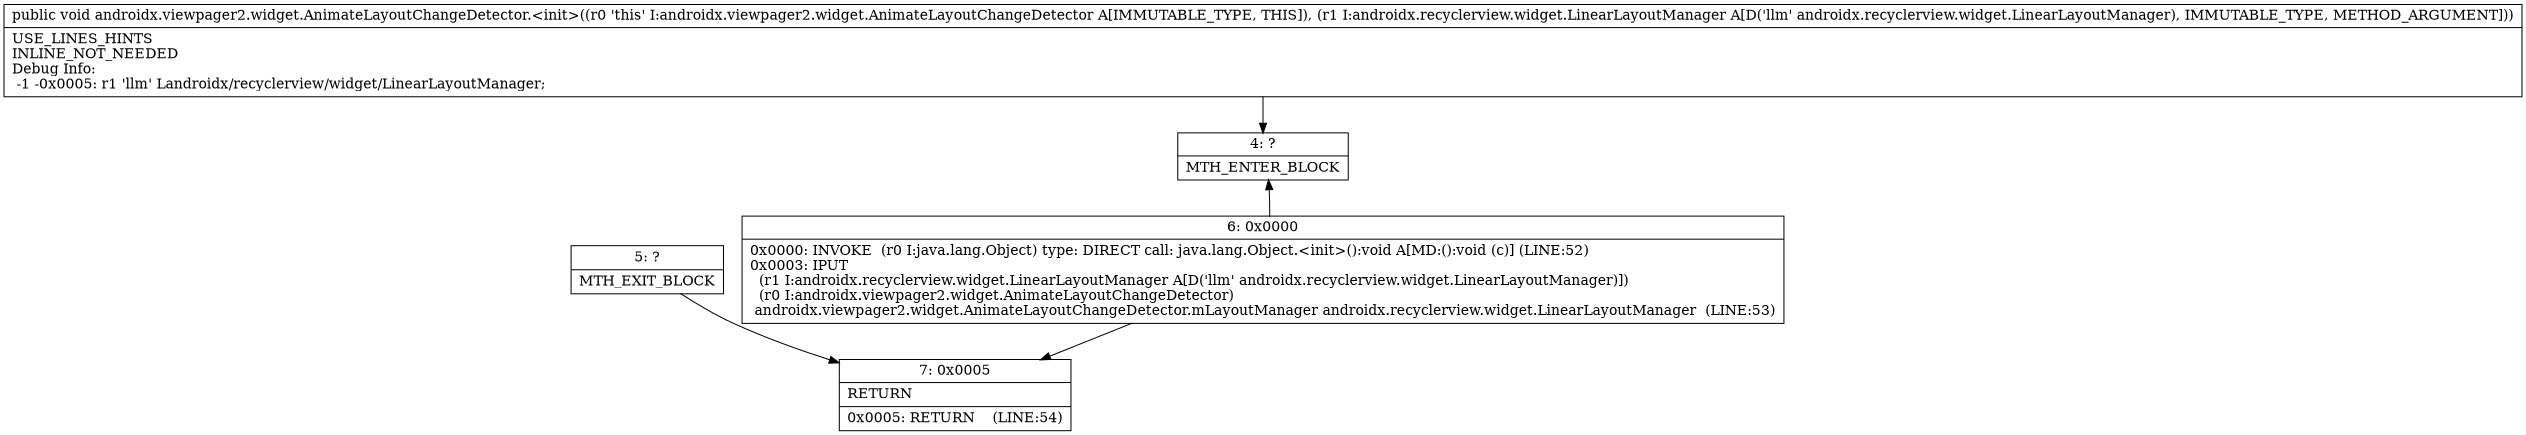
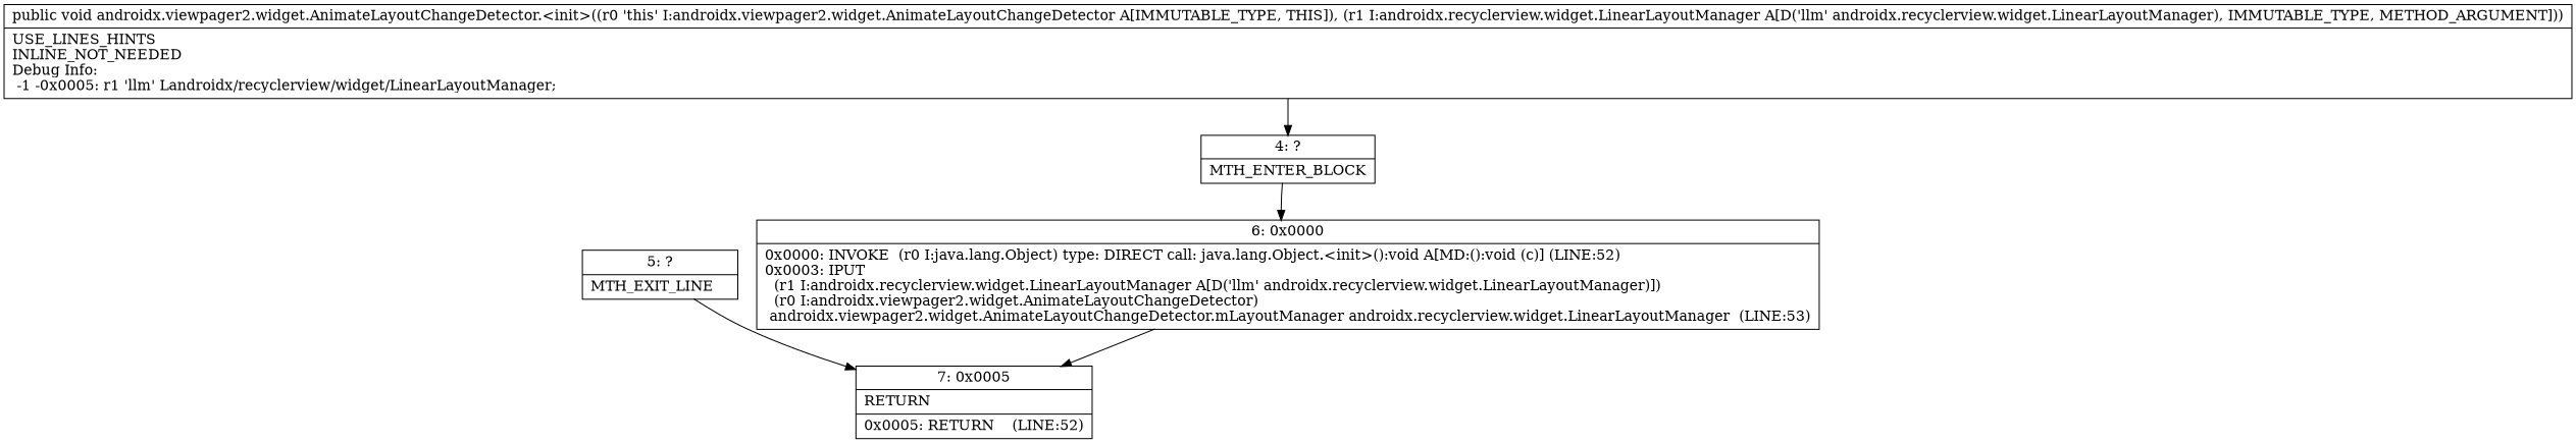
  digraph {
    node [shape=record]
    n1 [label="{4\:\ ?|MTH_ENTER_BLOCK\l}"]
    n2 [label="{6\:\ 0x0000|0x0000: INVOKE  (r0 I:java.lang.Object) type: DIRECT call: java.lang.Object.\<init\>():void A[MD:():void (c)] (LINE:52)\l0x0003: IPUT  \l  (r1 I:androidx.recyclerview.widget.LinearLayoutManager A[D('llm' androidx.recyclerview.widget.LinearLayoutManager)])\l  (r0 I:androidx.viewpager2.widget.AnimateLayoutChangeDetector)\l androidx.viewpager2.widget.AnimateLayoutChangeDetector.mLayoutManager androidx.recyclerview.widget.LinearLayoutManager  (LINE:53)\l}"]
-   n3 [label="{7\:\ 0x0005|RETURN\l|0x0005: RETURN    (LINE:54)\l}"]
-   n4 [label="{5\:\ ?|MTH_EXIT_BLOCK\l}"]
+   n3 [label="{7\:\ 0x0005|RETURN\l|0x0005: RETURN    (LINE:52)\l}"]
+   n4 [label="{5\:\ ?|MTH_EXIT_LINE\l}"]
    n5 [label="{public void androidx.viewpager2.widget.AnimateLayoutChangeDetector.\<init\>((r0 'this' I:androidx.viewpager2.widget.AnimateLayoutChangeDetector A[IMMUTABLE_TYPE, THIS]), (r1 I:androidx.recyclerview.widget.LinearLayoutManager A[D('llm' androidx.recyclerview.widget.LinearLayoutManager), IMMUTABLE_TYPE, METHOD_ARGUMENT]))  | USE_LINES_HINTS\lINLINE_NOT_NEEDED\lDebug Info:\l  \-1 \-0x0005: r1 'llm' Landroidx\/recyclerview\/widget\/LinearLayoutManager;\l}"]
-   n2 -> n1
+   n1 -> n2
    n2 -> n3
    n4 -> n3
    n5 -> n1
  }
